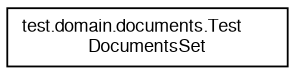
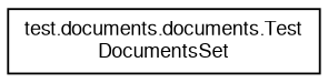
  digraph {
    rankdir=LR
-   n1 [color=black fillcolor=white fontname=FreeSans fontsize=10 height=0.2 label="test.domain.documents.Test\lDocumentsSet" shape=record style=filled width=0.4]
+   n1 [color=black fillcolor=white fontname=FreeSans fontsize=10 height=0.2 label="test.documents.documents.Test\lDocumentsSet" shape=record style=filled width=0.4]
  }
